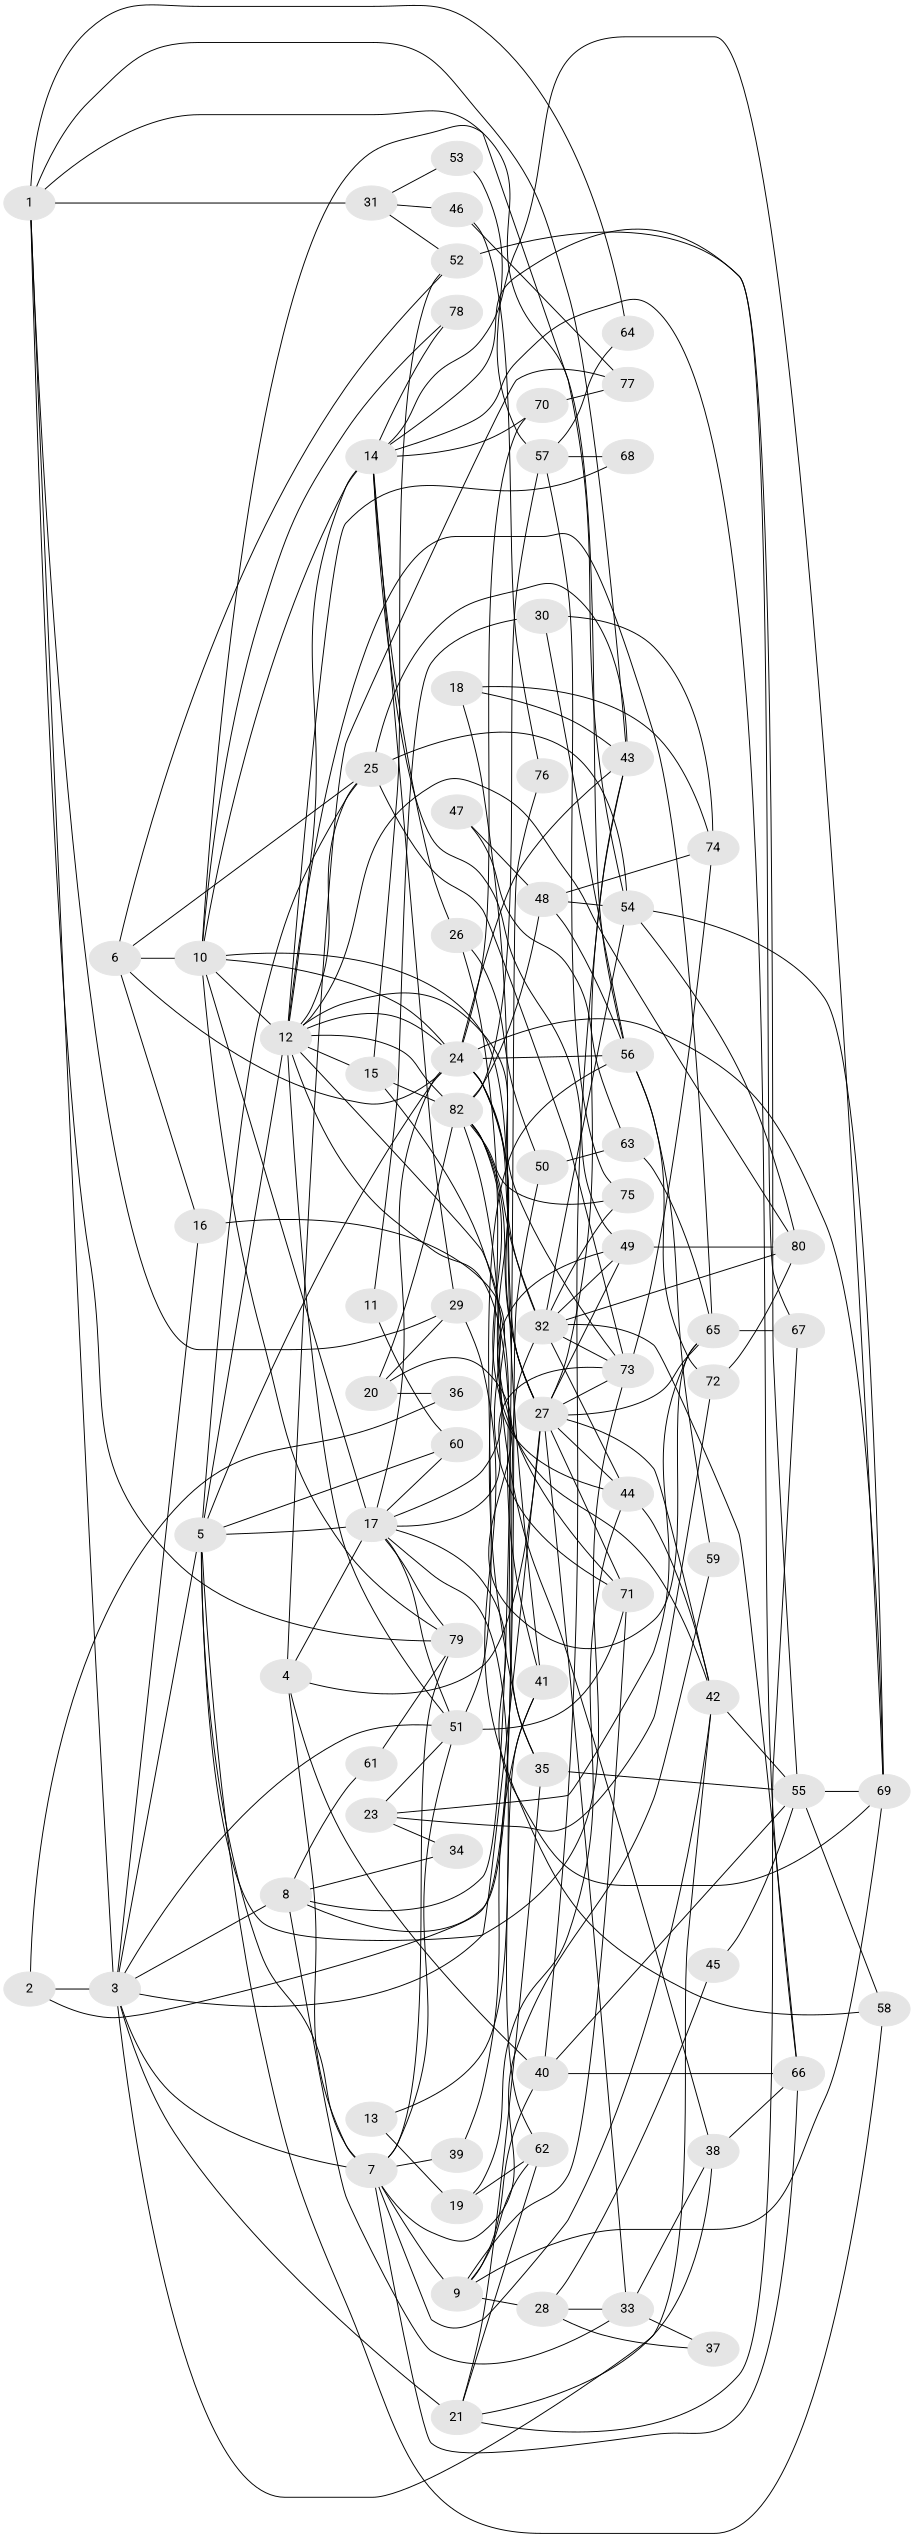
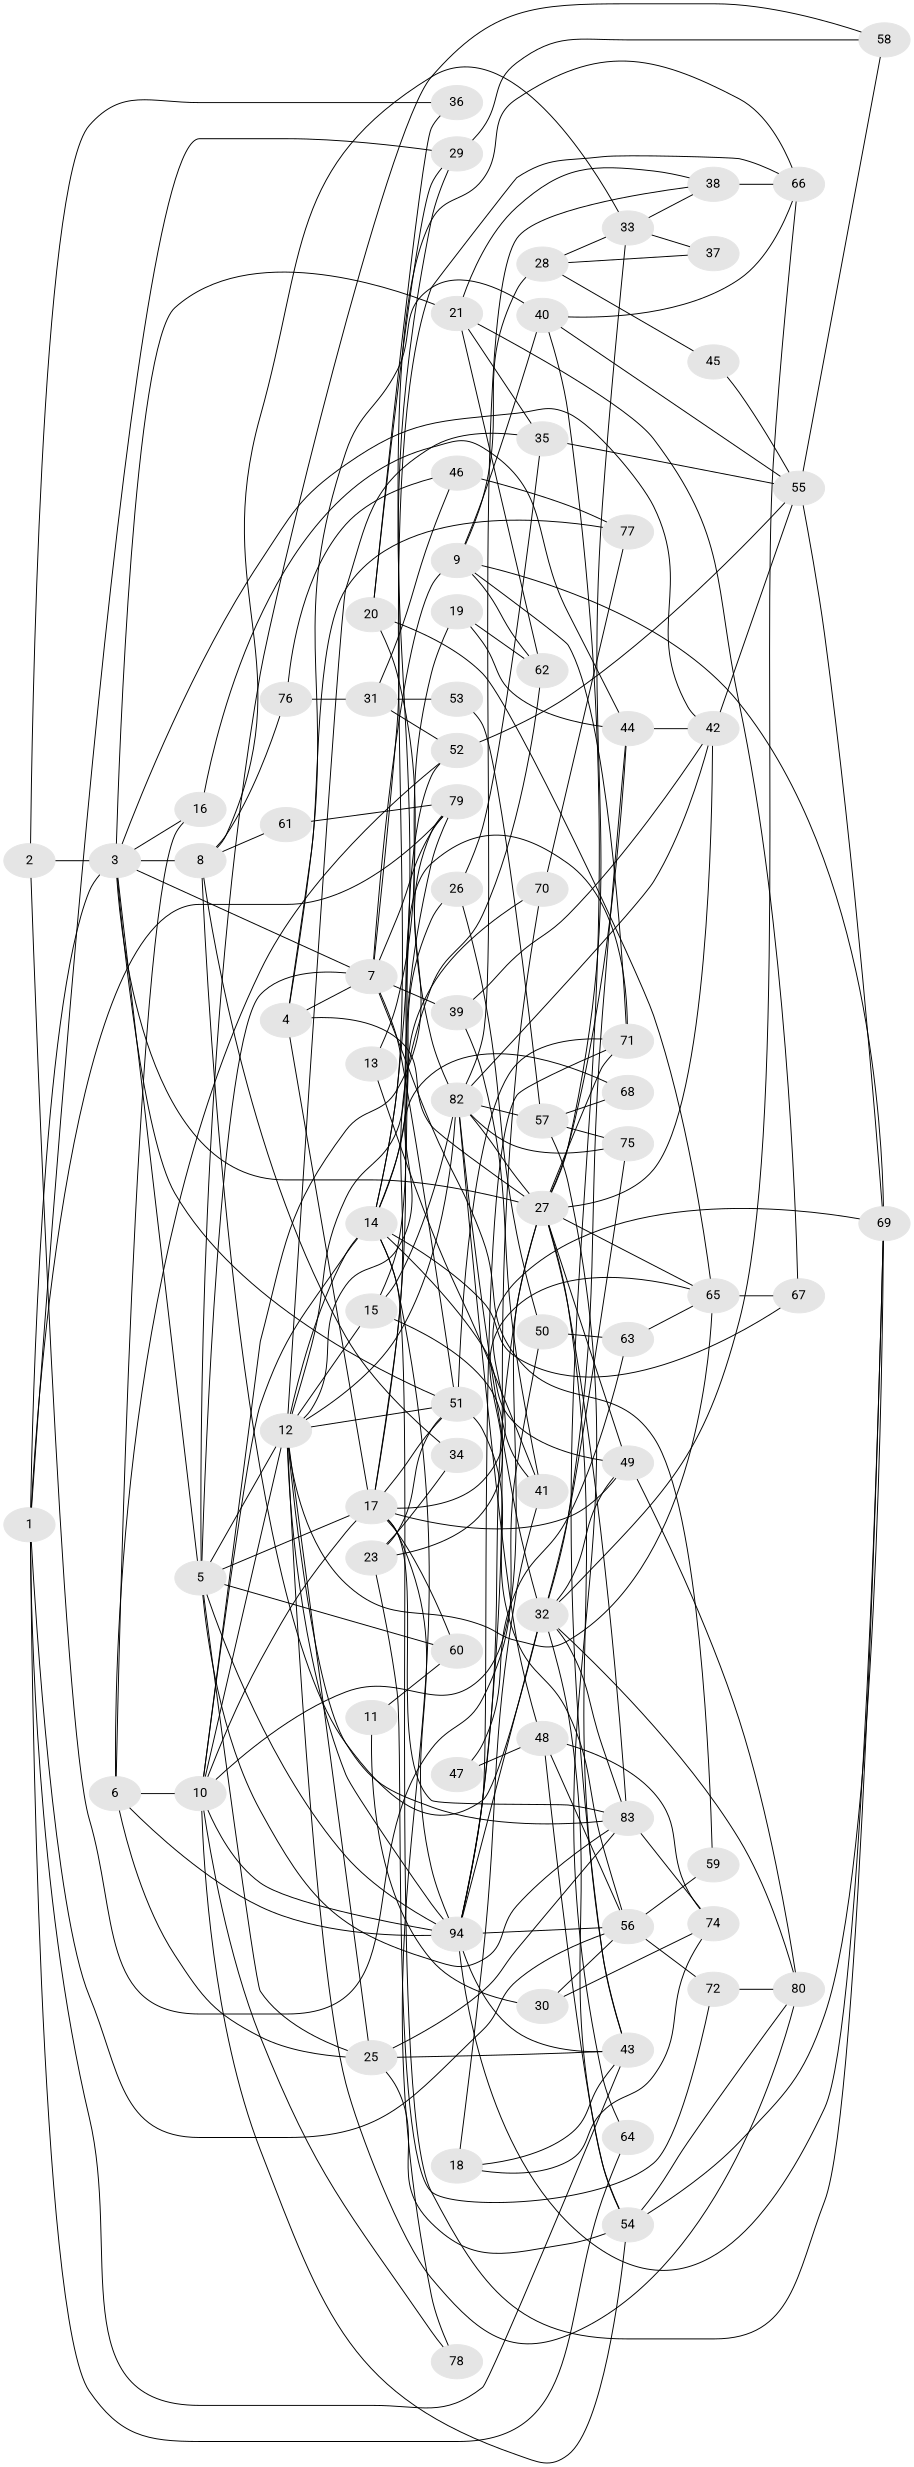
  graph {
    fontname=Roboto
    rankdir=LR
    node [color=gray90 fontname=Roboto style=filled]
    edge [fontname=Roboto weight=1.0]
    1
    3
    29
    31
    43
    56
    64
    79
    5
    7
    8
    16
    21
    27
    42
    51
    58
    52
    46
    53
    59
    72
    2
    36
    50
    63
    17
    12
-   24
+   24 [label=94]
    25
    60
-   73
+   73 [label=83]
    9
    39
    66
    32
    33
    34
    61
    76
    44
    62
    35
    67
    38
    71
    65
    49
    55
    4
    40
    77
    69
    14
    15
    n56 [label=82]
    68
    80
    70
    54
    74
    6
    10
    78
    28
    41
    75
    37
    45
    26
    11
    30
    48
    57
    13
    19
    18
    20
    23
    47
    1 -- 3
    1 -- 29
-   1 -- 31
+   76 -- 31
    1 -- 43
    1 -- 56
    1 -- 64
    1 -- 79
    3 -- 5
    3 -- 7
    3 -- 8
    3 -- 16
    3 -- 21
    3 -- 27
    3 -- 42 [weight=2.0]
    3 -- 51
    29 -- 58
    31 -- 52
    31 -- 46
    31 -- 53
    56 -- 59
    56 -- 72
    5 -- 7
    5 -- 58
    5 -- 17
    5 -- 12
    5 -- 24
    5 -- 25 [weight=2.0]
    5 -- 60
    5 -- 73
    7 -- 79
    7 -- 51
    7 -- 59
    7 -- 9
    7 -- 39
    7 -- 66
    8 -- 32
    8 -- 33
    8 -- 34
    8 -- 61
    8 -- 76
    16 -- 44
    21 -- 62
    21 -- 35
    21 -- 67
    21 -- 38
    27 -- 43
    27 -- 42
    27 -- 73
    27 -- 33
    27 -- 44
    27 -- 71
    27 -- 65
    27 -- 49 [weight=2.0]
    42 -- 55
    51 -- 56
    51 -- 71
    52 -- 55
    46 -- 76
    46 -- 77
    53 -- 57
    72 -- 80
    2 -- 3
    2 -- 36
    2 -- 50
    50 -- 63
    63 -- 65
    17 -- 79
    17 -- 51
    17 -- 24
    17 -- 60
    17 -- 73
    17 -- 62
    17 -- 49
    17 -- 69 [weight=2.0]
    12 -- 51
    12 -- 24
    12 -- 25
    12 -- 73
    12 -- 35
    12 -- 71
    12 -- 65
    12 -- 14
    12 -- 15
    12 -- n56 [weight=3.0]
    12 -- 68
    12 -- 80
    24 -- 43
    24 -- 56 [weight=2.0]
    24 -- 27
    24 -- 32
    24 -- 71
    24 -- 69
    24 -- 70
    25 -- 43
    25 -- 73
    25 -- 54
    73 -- 74
    9 -- 62
    9 -- 71
    9 -- 40
    9 -- 69
    9 -- 28
-   7 -- 42
+   39 -- 42
    39 -- 41
    32 -- 73
    32 -- 66
    32 -- 44
    32 -- 49
    32 -- 80
    32 -- 54
    32 -- 75
    33 -- 38
    33 -- 37
    61 -- 79
    44 -- 42
    35 -- 55
    38 -- 66
    65 -- 67
    49 -- 80
    55 -- 58
    55 -- 69
    4 -- 7
    4 -- 27
    4 -- 17
    4 -- 40
    4 -- 77
    40 -- 43
    40 -- 66
    40 -- 55
    14 -- 29
    14 -- 66
    14 -- 67
    14 -- 49
    14 -- 69
    14 -- 70
    14 -- 78
    14 -- 26
    15 -- 52
    15 -- n56
    15 -- 41
    n56 -- 27
    n56 -- 42
    n56 -- 32
    n56 -- 38
    n56 -- 75
    n56 -- 48
    n56 -- 57 [weight=2.0]
    70 -- 77
    54 -- 69
    54 -- 80
    6 -- 16
    6 -- 52
    6 -- 24
    6 -- 25
    6 -- 10
    10 -- 79
    10 -- 27
    10 -- 17
    10 -- 12
    10 -- 24 [weight=3.0]
    10 -- 14
    10 -- 54
    10 -- 78
    28 -- 33
    28 -- 37
    28 -- 45
    45 -- 55
    26 -- 50
    26 -- 35
    11 -- 60
    11 -- 30
    30 -- 56
    30 -- 74
    48 -- 56
    48 -- 54
    48 -- 74
    57 -- 64
    57 -- 68
    57 -- 75
    13 -- 41
    13 -- 19
    19 -- 44
    19 -- 62
    18 -- 43
    18 -- 74
    18 -- 41
    20 -- 29
    20 -- 36
    20 -- 65
    20 -- n56
    23 -- 51
    23 -- 72
    23 -- 34
    23 -- 65
    47 -- 63
    47 -- 48
  }
